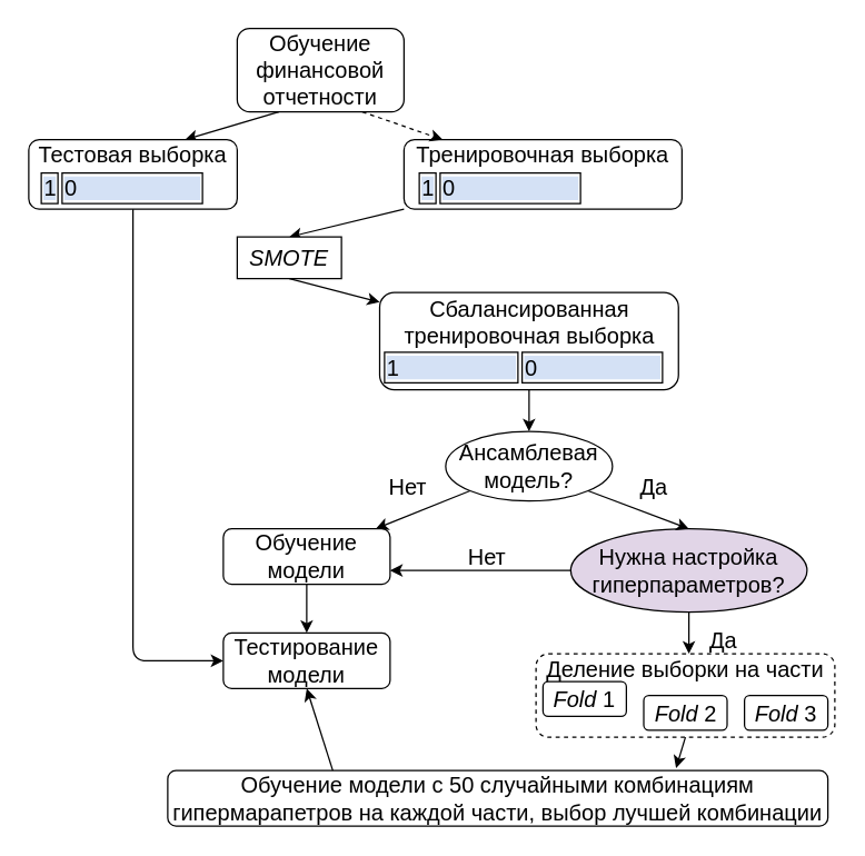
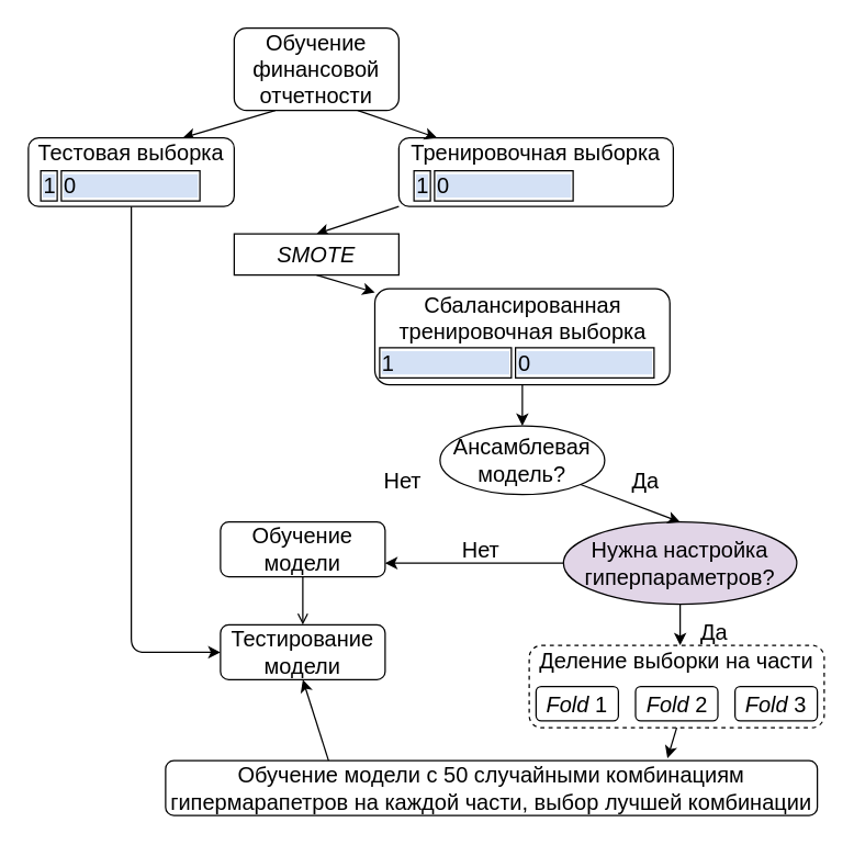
  <mxCell id="0" />
  <mxCell id="1" parent="0" />
  <mxCell id="2" value="Деление выборки на части&lt;br&gt;&lt;br&gt;&lt;br&gt;" style="rounded=1;whiteSpace=wrap;html=1;fontSize=16;dashed=1;fillColor=#FFFFFF;" vertex="1" parent="1"><mxGeometry x="385" y="470" width="215" height="60" as="geometry" /></mxCell>
  <mxCell id="3" value="Обучение финансовой отчетности" style="rounded=1;whiteSpace=wrap;html=1;fontSize=16;glass=0;strokeWidth=1;shadow=0;" parent="1" vertex="1"><mxGeometry x="170" y="20" width="120" height="60" as="geometry" /></mxCell>
  <mxCell id="4" value="Тренировочная выборка&lt;table&gt;&lt;tbody&gt;&lt;tr&gt;&lt;td style=&quot;border: 1px solid rgb(0 , 0 , 0) ; border-collapse: collapse&quot;&gt;&lt;span style=&quot;background-color: rgb(212 , 225 , 245)&quot;&gt;1&lt;/span&gt;&lt;/td&gt;&lt;td style=&quot;border: 1px solid rgb(0 , 0 , 0) ; border-collapse: collapse&quot;&gt;&lt;span style=&quot;background-color: rgb(212 , 225 , 245)&quot;&gt;0&amp;nbsp; &amp;nbsp; &amp;nbsp; &amp;nbsp; &amp;nbsp; &amp;nbsp; &amp;nbsp; &amp;nbsp; &amp;nbsp; &amp;nbsp;&amp;nbsp;&lt;/span&gt;&lt;/td&gt;&lt;/tr&gt;&lt;/tbody&gt;&lt;/table&gt;" style="rounded=1;whiteSpace=wrap;html=1;fontSize=16;glass=0;strokeWidth=1;shadow=0;" vertex="1" parent="1"><mxGeometry x="290" y="100" width="200" height="50" as="geometry" /></mxCell>
- <mxCell id="5" value="" style="endArrow=classic;html=1;exitX=0.75;exitY=1;exitDx=0;exitDy=0;fontSize=16;dashed=1;" edge="1" parent="1" source="3" target="4"><mxGeometry width="50" height="50" relative="1" as="geometry"><mxPoint x="190" y="160" as="sourcePoint" /><mxPoint x="240" y="110" as="targetPoint" /></mxGeometry></mxCell>
+ <mxCell id="5" value="" style="endArrow=classic;html=1;exitX=0.75;exitY=1;exitDx=0;exitDy=0;fontSize=16;" edge="1" parent="1" source="3" target="4"><mxGeometry width="50" height="50" relative="1" as="geometry"><mxPoint x="190" y="160" as="sourcePoint" /><mxPoint x="240" y="110" as="targetPoint" /></mxGeometry></mxCell>
  <mxCell id="6" value="" style="endArrow=classic;html=1;exitX=0.25;exitY=1;exitDx=0;exitDy=0;entryX=0.75;entryY=0;entryDx=0;entryDy=0;fontSize=16;" edge="1" parent="1" source="3" target="11"><mxGeometry width="50" height="50" relative="1" as="geometry"><mxPoint x="190" y="160" as="sourcePoint" /><mxPoint x="140" y="110" as="targetPoint" /></mxGeometry></mxCell>
  <mxCell id="7" value="" style="endArrow=classic;html=1;fontSize=16;exitX=0;exitY=1;exitDx=0;exitDy=0;entryX=0.5;entryY=0;entryDx=0;entryDy=0;" edge="1" parent="1" source="4" target="8"><mxGeometry width="50" height="50" relative="1" as="geometry"><mxPoint x="350" y="140" as="sourcePoint" /><mxPoint x="390" y="180" as="targetPoint" /></mxGeometry></mxCell>
- <mxCell id="8" value="&lt;i&gt;SMOTE&lt;/i&gt;" style="rounded=0;whiteSpace=wrap;html=1;fontSize=16;" vertex="1" parent="1"><mxGeometry x="170" y="170" width="75" height="30" as="geometry" /></mxCell>
+ <mxCell id="8" value="&lt;i&gt;SMOTE&lt;/i&gt;" style="rounded=0;whiteSpace=wrap;html=1;fontSize=16;" vertex="1" parent="1"><mxGeometry x="170" y="170" width="120" height="30" as="geometry" /></mxCell>
  <mxCell id="9" value="Сбалансированная тренировочная выборка&lt;table&gt;&lt;tbody&gt;&lt;tr&gt;&lt;td style=&quot;border: 1px solid rgb(0 , 0 , 0) ; border-collapse: collapse&quot;&gt;&lt;span style=&quot;background-color: rgb(212 , 225 , 245)&quot;&gt;1&amp;nbsp; &amp;nbsp; &amp;nbsp; &amp;nbsp; &amp;nbsp; &amp;nbsp; &amp;nbsp; &amp;nbsp; &amp;nbsp; &amp;nbsp;&lt;/span&gt;&lt;/td&gt;&lt;td style=&quot;border: 1px solid rgb(0 , 0 , 0) ; border-collapse: collapse&quot;&gt;&lt;span style=&quot;background-color: rgb(212 , 225 , 245)&quot;&gt;0&amp;nbsp; &amp;nbsp; &amp;nbsp; &amp;nbsp; &amp;nbsp; &amp;nbsp; &amp;nbsp; &amp;nbsp; &amp;nbsp; &amp;nbsp;&amp;nbsp;&lt;/span&gt;&lt;/td&gt;&lt;/tr&gt;&lt;/tbody&gt;&lt;/table&gt;" style="rounded=1;whiteSpace=wrap;html=1;fontSize=16;glass=0;strokeWidth=1;shadow=0;" vertex="1" parent="1"><mxGeometry x="272.5" y="210" width="215" height="70" as="geometry" /></mxCell>
  <mxCell id="10" value="" style="endArrow=classic;html=1;fontSize=16;exitX=0.5;exitY=1;exitDx=0;exitDy=0;" edge="1" parent="1" source="8" target="9"><mxGeometry width="50" height="50" relative="1" as="geometry"><mxPoint x="340" y="110" as="sourcePoint" /><mxPoint x="383" y="230" as="targetPoint" /></mxGeometry></mxCell>
  <mxCell id="11" value="Тестовая выборка&lt;table&gt;&lt;tbody&gt;&lt;tr&gt;&lt;td style=&quot;border: 1px solid rgb(0 , 0 , 0) ; border-collapse: collapse&quot;&gt;&lt;span style=&quot;background-color: rgb(212 , 225 , 245)&quot;&gt;1&lt;/span&gt;&lt;/td&gt;&lt;td style=&quot;border: 1px solid rgb(0 , 0 , 0) ; border-collapse: collapse&quot;&gt;&lt;span style=&quot;background-color: rgb(212 , 225 , 245)&quot;&gt;0&amp;nbsp; &amp;nbsp; &amp;nbsp; &amp;nbsp; &amp;nbsp; &amp;nbsp; &amp;nbsp; &amp;nbsp; &amp;nbsp; &amp;nbsp;&amp;nbsp;&lt;/span&gt;&lt;/td&gt;&lt;/tr&gt;&lt;/tbody&gt;&lt;/table&gt;" style="rounded=1;whiteSpace=wrap;html=1;fontSize=16;glass=0;strokeWidth=1;shadow=0;" vertex="1" parent="1"><mxGeometry x="20" y="100" width="150" height="50" as="geometry" /></mxCell>
  <mxCell id="12" value="" style="endArrow=classic;html=1;fontSize=16;exitX=0.5;exitY=1;exitDx=0;exitDy=0;entryX=0.5;entryY=0;entryDx=0;entryDy=0;" edge="1" parent="1" source="9"><mxGeometry width="50" height="50" relative="1" as="geometry"><mxPoint x="210" y="300" as="sourcePoint" /><mxPoint x="380" y="310" as="targetPoint" /></mxGeometry></mxCell>
  <mxCell id="13" value="Обучение модели" style="rounded=1;whiteSpace=wrap;html=1;fontSize=16;" vertex="1" parent="1"><mxGeometry x="160" y="380" width="120" height="40" as="geometry" /></mxCell>
- <mxCell id="14" value="" style="endArrow=classic;html=1;fontSize=16;exitX=0;exitY=1;exitDx=0;exitDy=0;" edge="1" parent="1" source="19" target="13"><mxGeometry width="50" height="50" relative="1" as="geometry"><mxPoint x="380" y="360" as="sourcePoint" /><mxPoint x="260" y="230" as="targetPoint" /></mxGeometry></mxCell>
  <mxCell id="15" value="Тестирование модели" style="rounded=1;whiteSpace=wrap;html=1;fontSize=16;" vertex="1" parent="1"><mxGeometry x="160" y="455" width="120" height="40" as="geometry" /></mxCell>
- <mxCell id="16" value="" style="endArrow=classic;html=1;fontSize=16;exitX=0.5;exitY=1;exitDx=0;exitDy=0;entryX=0.5;entryY=0;entryDx=0;entryDy=0;" edge="1" parent="1" source="13" target="15"><mxGeometry width="50" height="50" relative="1" as="geometry"><mxPoint x="180" y="440" as="sourcePoint" /><mxPoint x="230" y="390" as="targetPoint" /></mxGeometry></mxCell>
+ <mxCell id="16" value="" style="endArrow=open;html=1;fontSize=16;exitX=0.5;exitY=1;exitDx=0;exitDy=0;entryX=0.5;entryY=0;entryDx=0;entryDy=0;" edge="1" parent="1" source="13" target="15"><mxGeometry width="50" height="50" relative="1" as="geometry"><mxPoint x="180" y="440" as="sourcePoint" /><mxPoint x="230" y="390" as="targetPoint" /></mxGeometry></mxCell>
  <mxCell id="17" value="" style="endArrow=classic;html=1;fontSize=16;exitX=0.5;exitY=1;exitDx=0;exitDy=0;entryX=0;entryY=0.5;entryDx=0;entryDy=0;" edge="1" parent="1" source="11" target="15"><mxGeometry width="50" height="50" relative="1" as="geometry"><mxPoint x="220" y="300" as="sourcePoint" /><mxPoint x="95" y="530" as="targetPoint" /><Array as="points"><mxPoint x="95" y="475" /></Array></mxGeometry></mxCell>
  <mxCell id="18" value="Нет" style="text;html=1;strokeColor=none;fillColor=none;align=center;verticalAlign=middle;whiteSpace=wrap;rounded=0;fontSize=16;" vertex="1" parent="1"><mxGeometry x="272.5" y="340" width="40" height="20" as="geometry" /></mxCell>
  <mxCell id="19" value="&lt;span&gt;Ансамблевая модель?&lt;/span&gt;" style="ellipse;whiteSpace=wrap;html=1;fontSize=16;" vertex="1" parent="1"><mxGeometry x="320" y="310" width="120" height="50" as="geometry" /></mxCell>
  <mxCell id="20" value="Нужна настройка гиперпараметров?" style="ellipse;whiteSpace=wrap;html=1;fontSize=16;fillColor=#e1d5e7;" vertex="1" parent="1"><mxGeometry x="410" y="380" width="170" height="60" as="geometry" /></mxCell>
  <mxCell id="21" value="" style="endArrow=classic;html=1;fontSize=16;exitX=1;exitY=1;exitDx=0;exitDy=0;entryX=0.5;entryY=0;entryDx=0;entryDy=0;" edge="1" parent="1" source="19" target="20"><mxGeometry width="50" height="50" relative="1" as="geometry"><mxPoint x="250" y="420" as="sourcePoint" /><mxPoint x="300" y="370" as="targetPoint" /></mxGeometry></mxCell>
  <mxCell id="22" value="Да" style="text;html=1;strokeColor=none;fillColor=none;align=center;verticalAlign=middle;whiteSpace=wrap;rounded=0;fontSize=16;" vertex="1" parent="1"><mxGeometry x="450" y="340" width="40" height="20" as="geometry" /></mxCell>
  <mxCell id="23" value="" style="endArrow=classic;html=1;fontSize=16;exitX=0;exitY=0.5;exitDx=0;exitDy=0;entryX=1;entryY=0.75;entryDx=0;entryDy=0;" edge="1" parent="1" source="20" target="13"><mxGeometry width="50" height="50" relative="1" as="geometry"><mxPoint x="250" y="420" as="sourcePoint" /><mxPoint x="300" y="370" as="targetPoint" /></mxGeometry></mxCell>
  <mxCell id="24" value="Нет" style="text;html=1;strokeColor=none;fillColor=none;align=center;verticalAlign=middle;whiteSpace=wrap;rounded=0;fontSize=16;" vertex="1" parent="1"><mxGeometry x="330" y="390" width="40" height="20" as="geometry" /></mxCell>
  <mxCell id="25" value="Да" style="text;html=1;strokeColor=none;fillColor=none;align=center;verticalAlign=middle;whiteSpace=wrap;rounded=0;fontSize=16;" vertex="1" parent="1"><mxGeometry x="500" y="450" width="40" height="20" as="geometry" /></mxCell>
  <mxCell id="26" value="" style="endArrow=classic;html=1;fontSize=16;exitX=0.5;exitY=1;exitDx=0;exitDy=0;" edge="1" parent="1" source="20"><mxGeometry width="50" height="50" relative="1" as="geometry"><mxPoint x="250" y="420" as="sourcePoint" /><mxPoint x="495" y="470" as="targetPoint" /></mxGeometry></mxCell>
- <mxCell id="27" value="&lt;i&gt;Fold &lt;/i&gt;1" style="rounded=1;whiteSpace=wrap;html=1;fontSize=16;" vertex="1" parent="1"><mxGeometry x="390" y="490" width="60" height="25" as="geometry" /></mxCell>
+ <mxCell id="27" value="&lt;i&gt;Fold &lt;/i&gt;1" style="rounded=1;whiteSpace=wrap;html=1;fontSize=16;" vertex="1" parent="1"><mxGeometry x="390" y="500" width="60" height="25" as="geometry" /></mxCell>
  <mxCell id="28" value="&lt;i&gt;Fold&amp;nbsp;&lt;/i&gt;2" style="rounded=1;whiteSpace=wrap;html=1;fontSize=16;" vertex="1" parent="1"><mxGeometry x="462.5" y="500" width="60" height="25" as="geometry" /></mxCell>
  <mxCell id="29" value="&lt;i&gt;Fold&amp;nbsp;&lt;/i&gt;3" style="rounded=1;whiteSpace=wrap;html=1;fontSize=16;" vertex="1" parent="1"><mxGeometry x="535" y="500" width="60" height="25" as="geometry" /></mxCell>
  <mxCell id="30" value="Обучение модели с 50 случайными комбинациям гипермарапетров на каждой части, выбор лучшей комбинации" style="rounded=1;whiteSpace=wrap;html=1;fontSize=16;fillColor=#FFFFFF;" vertex="1" parent="1"><mxGeometry x="120" y="554" width="475" height="40" as="geometry" /></mxCell>
  <mxCell id="31" value="" style="endArrow=classic;html=1;fontSize=16;exitX=0.5;exitY=1;exitDx=0;exitDy=0;entryX=0.77;entryY=-0.044;entryDx=0;entryDy=0;entryPerimeter=0;" edge="1" parent="1" source="2" target="30"><mxGeometry width="50" height="50" relative="1" as="geometry"><mxPoint x="250" y="420" as="sourcePoint" /><mxPoint x="300" y="370" as="targetPoint" /></mxGeometry></mxCell>
  <mxCell id="32" value="" style="endArrow=classic;html=1;fontSize=16;exitX=0.25;exitY=0;exitDx=0;exitDy=0;entryX=0.5;entryY=1;entryDx=0;entryDy=0;" edge="1" parent="1" source="30" target="15"><mxGeometry width="50" height="50" relative="1" as="geometry"><mxPoint x="210" y="500" as="sourcePoint" /><mxPoint x="260" y="450" as="targetPoint" /></mxGeometry></mxCell>
